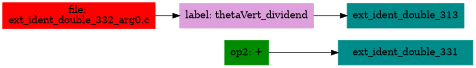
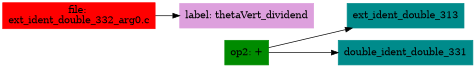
  digraph {
    rankdir=LR
    node [color=cyan4 shape=box style=filled]
    n1 [color=red label="file: \next_ident_double_332_arg0.c"]
    n2 [color=plum label="label: thetaVert_dividend"]
    n3 [color=green4 label="op2: +"]
    n4 [label=ext_ident_double_313]
-   n5 [label=ext_ident_double_331]
+   n5 [label=double_ident_double_331]
    n1 -> n2
-   n2 -> n4
+   n3 -> n4
    n3 -> n5
  }
